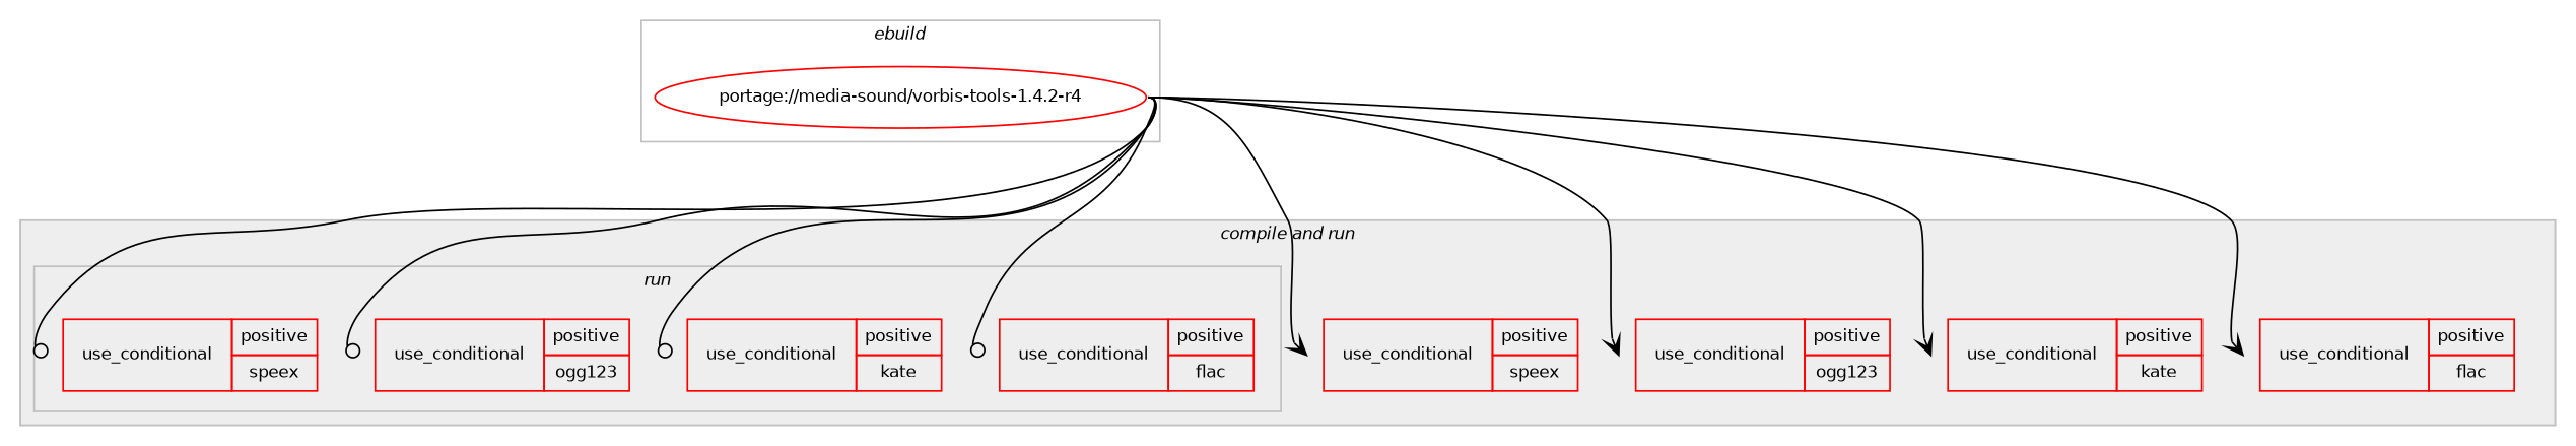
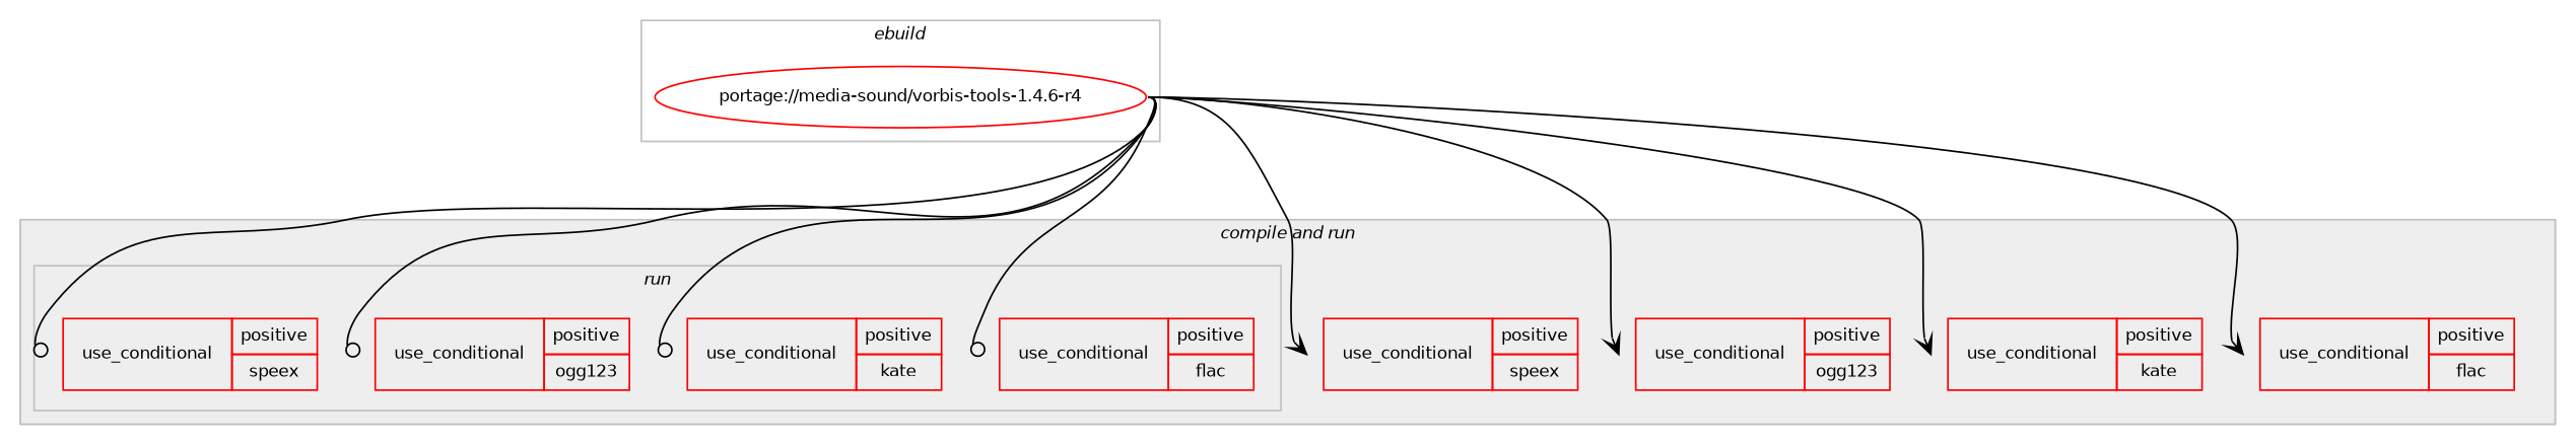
  digraph {
    compound=true
    concentrate=true
    fontname=Helvetica
    fontsize=10
    newrank=true
    rankdir=TB
    ranksep=1.5
    node [color=red fontname=Helvetica fontsize=10 shape=none]
    edge [arrowhead=vee headport=w style=solid tailport=e weight=20]
-   n1 [label="portage://media-sound/vorbis-tools-1.4.2-r4" width=4 shape=""]
+   n1 [label="portage://media-sound/vorbis-tools-1.4.6-r4" width=4 shape=""]
    n2 [label=<<TABLE BORDER="0" CELLBORDER="1" CELLSPACING="0" CELLPADDING="4"><TR><TD ROWSPAN="3" CELLPADDING="10">use_conditional</TD></TR><TR><TD>positive</TD></TR><TR><TD>flac</TD></TR></TABLE>>]
    n3 [label=<<TABLE BORDER="0" CELLBORDER="1" CELLSPACING="0" CELLPADDING="4"><TR><TD ROWSPAN="3" CELLPADDING="10">use_conditional</TD></TR><TR><TD>positive</TD></TR><TR><TD>kate</TD></TR></TABLE>>]
    n4 [label=<<TABLE BORDER="0" CELLBORDER="1" CELLSPACING="0" CELLPADDING="4"><TR><TD ROWSPAN="3" CELLPADDING="10">use_conditional</TD></TR><TR><TD>positive</TD></TR><TR><TD>ogg123</TD></TR></TABLE>>]
    n5 [label=<<TABLE BORDER="0" CELLBORDER="1" CELLSPACING="0" CELLPADDING="4"><TR><TD ROWSPAN="3" CELLPADDING="10">use_conditional</TD></TR><TR><TD>positive</TD></TR><TR><TD>speex</TD></TR></TABLE>>]
    n6 [label=<<TABLE BORDER="0" CELLBORDER="1" CELLSPACING="0" CELLPADDING="4"><TR><TD ROWSPAN="3" CELLPADDING="10">use_conditional</TD></TR><TR><TD>positive</TD></TR><TR><TD>flac</TD></TR></TABLE>>]
    n7 [label=<<TABLE BORDER="0" CELLBORDER="1" CELLSPACING="0" CELLPADDING="4"><TR><TD ROWSPAN="3" CELLPADDING="10">use_conditional</TD></TR><TR><TD>positive</TD></TR><TR><TD>kate</TD></TR></TABLE>>]
    n8 [label=<<TABLE BORDER="0" CELLBORDER="1" CELLSPACING="0" CELLPADDING="4"><TR><TD ROWSPAN="3" CELLPADDING="10">use_conditional</TD></TR><TR><TD>positive</TD></TR><TR><TD>ogg123</TD></TR></TABLE>>]
    n9 [label=<<TABLE BORDER="0" CELLBORDER="1" CELLSPACING="0" CELLPADDING="4"><TR><TD ROWSPAN="3" CELLPADDING="10">use_conditional</TD></TR><TR><TD>positive</TD></TR><TR><TD>speex</TD></TR></TABLE>>]
    subgraph cluster_1 {
      color=gray
      label=<<i>ebuild</i>>
      rank=same
      n1
    }
    subgraph cluster_2 {
      color=gray
      label=<<i>dependencies</i>>
      subgraph cluster_3 {
        color=gray
        fillcolor="#eeeeee"
        label=<<i>compile</i>>
        style=filled
        subgraph sub_4 {
          color=gray
          fillcolor="#eeeeee"
          label=<<i>compile</i>>
          style=filled
          n2
        }
        subgraph sub_5 {
          color=gray
          fillcolor="#eeeeee"
          label=<<i>compile</i>>
          style=filled
          n3
        }
        subgraph sub_6 {
          color=gray
          fillcolor="#eeeeee"
          label=<<i>compile</i>>
          style=filled
          n4
        }
        subgraph sub_7 {
          color=gray
          fillcolor="#eeeeee"
          label=<<i>compile</i>>
          style=filled
          n5
        }
      }
      subgraph cluster_8 {
        color=gray
        fillcolor="#eeeeee"
        label=<<i>compile and run</i>>
        style=filled
      }
      subgraph cluster_9 {
        color=gray
        fillcolor="#eeeeee"
        label=<<i>run</i>>
        style=filled
        subgraph sub_10 {
          color=gray
          fillcolor="#eeeeee"
          label=<<i>run</i>>
          style=filled
          n6
        }
        subgraph sub_11 {
          color=gray
          fillcolor="#eeeeee"
          label=<<i>run</i>>
          style=filled
          n7
        }
        subgraph sub_12 {
          color=gray
          fillcolor="#eeeeee"
          label=<<i>run</i>>
          style=filled
          n8
        }
        subgraph sub_13 {
          color=gray
          fillcolor="#eeeeee"
          label=<<i>run</i>>
          style=filled
          n9
        }
      }
    }
    subgraph cluster_14 {
      color=gray
      label=<<i>candidates</i>>
      rank=same
    }
    n1 -> n2
    n1 -> n3
    n1 -> n4
    n1 -> n5
    n1 -> n6 [arrowhead=odot]
    n1 -> n7 [arrowhead=odot]
    n1 -> n8 [arrowhead=odot]
    n1 -> n9 [arrowhead=odot]
  }
